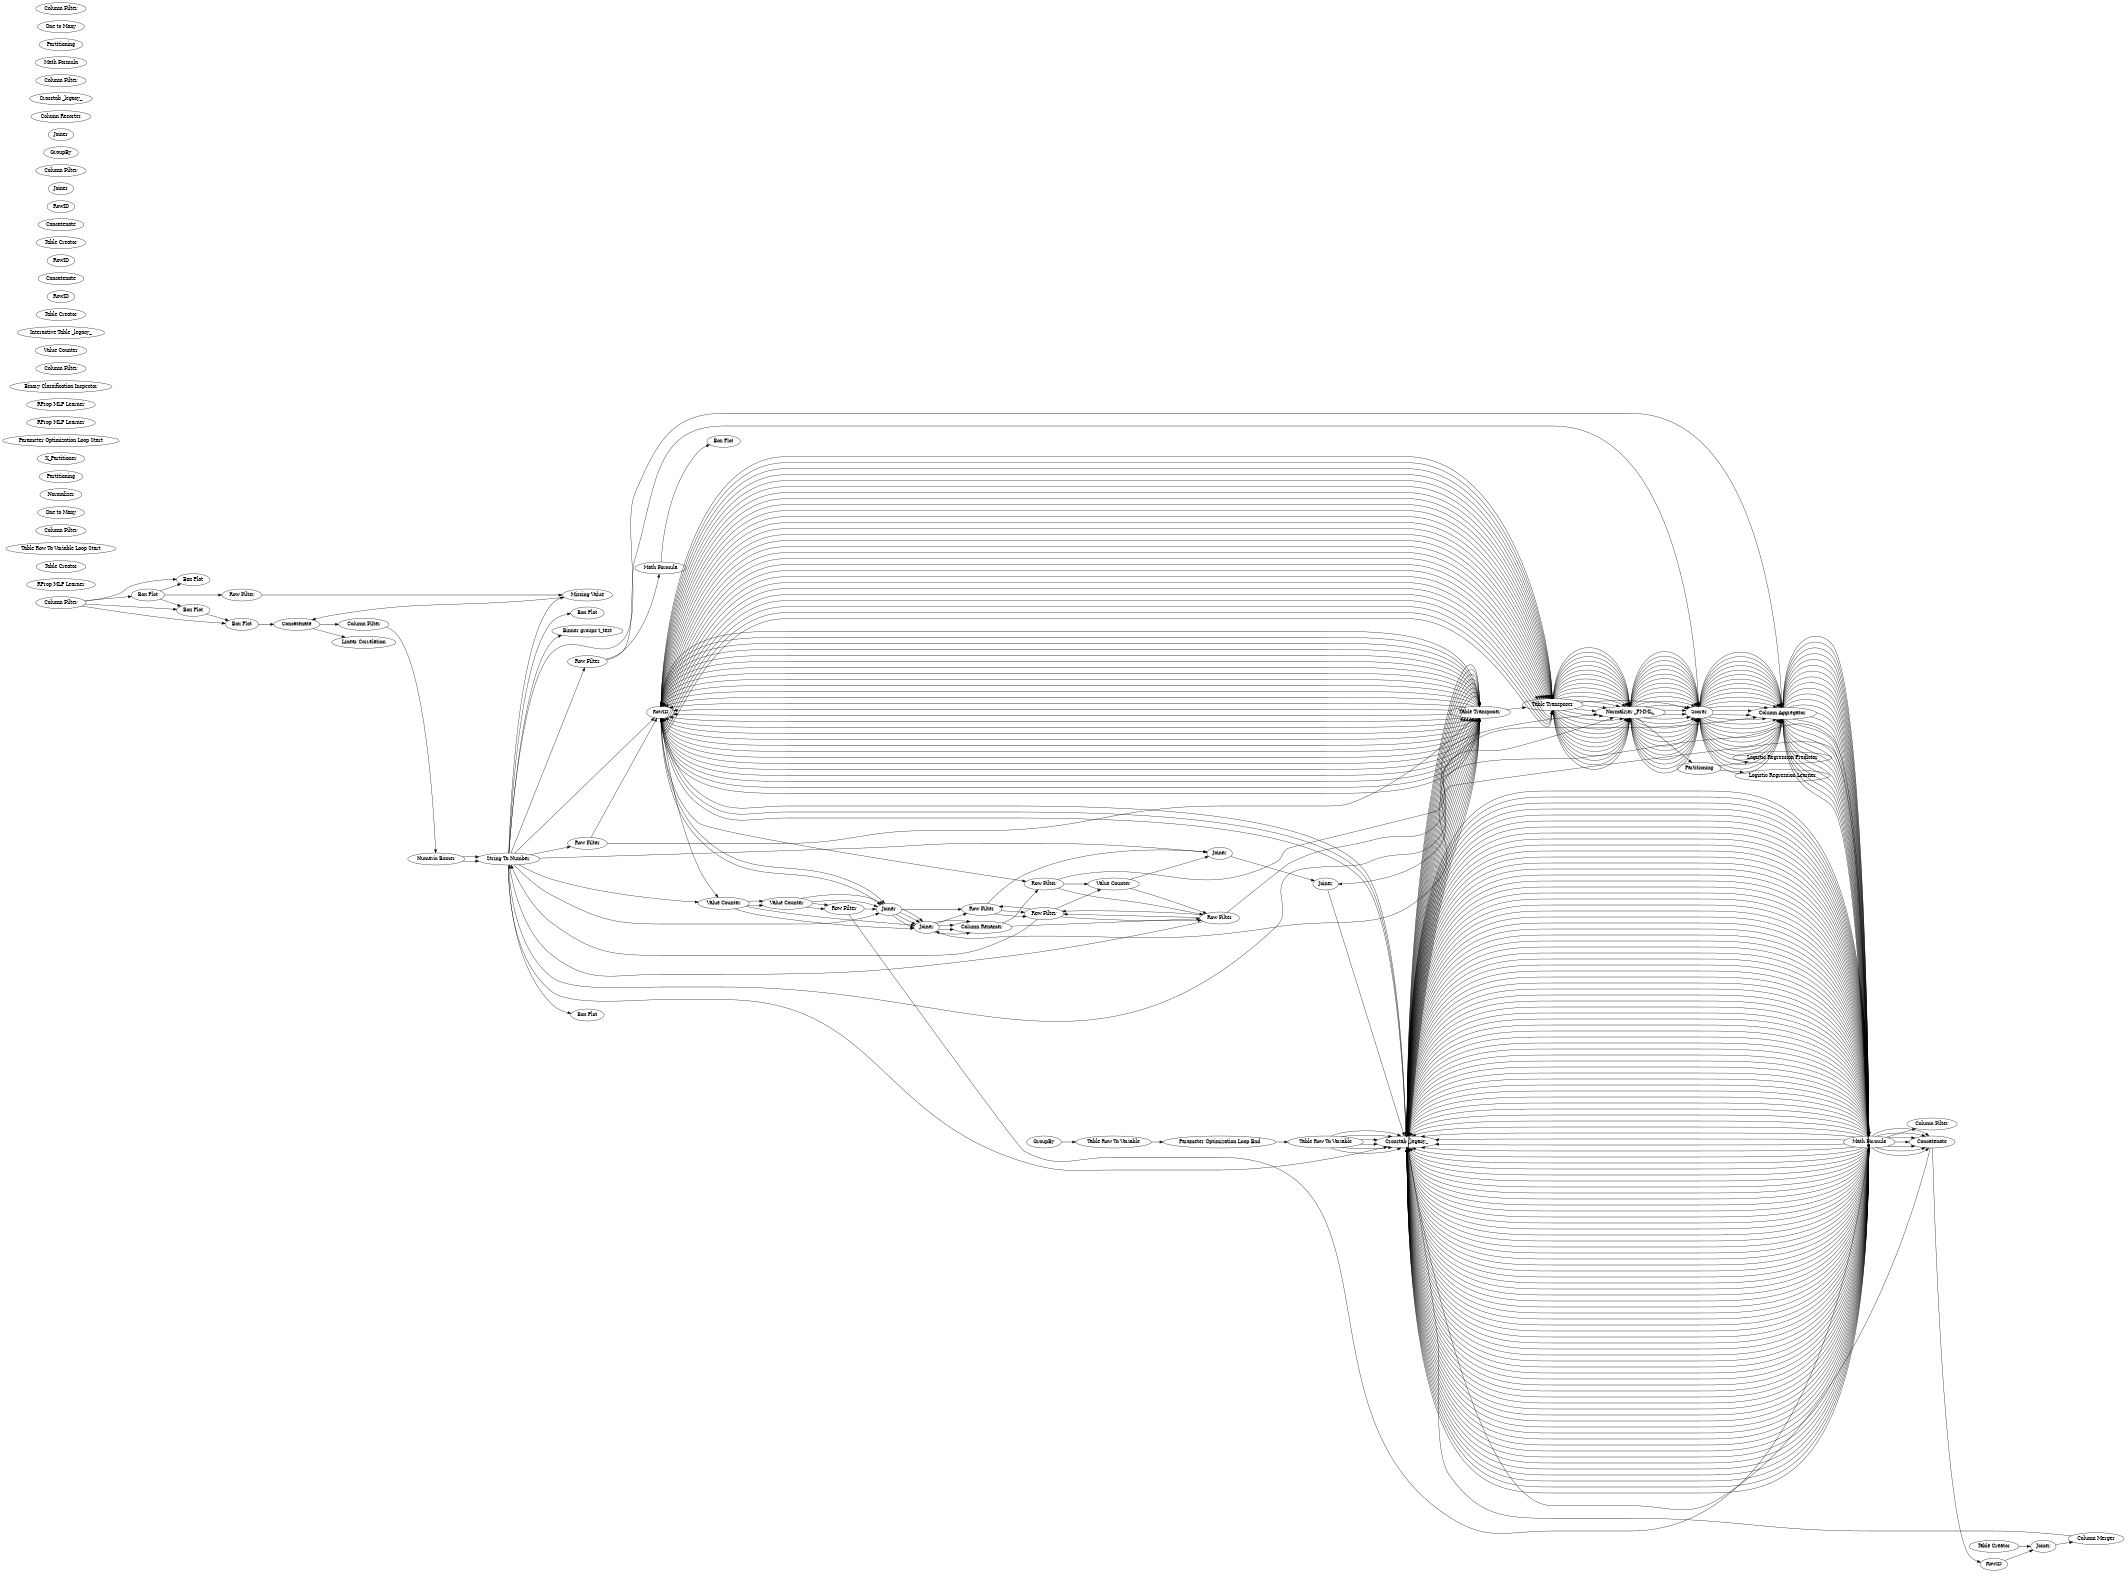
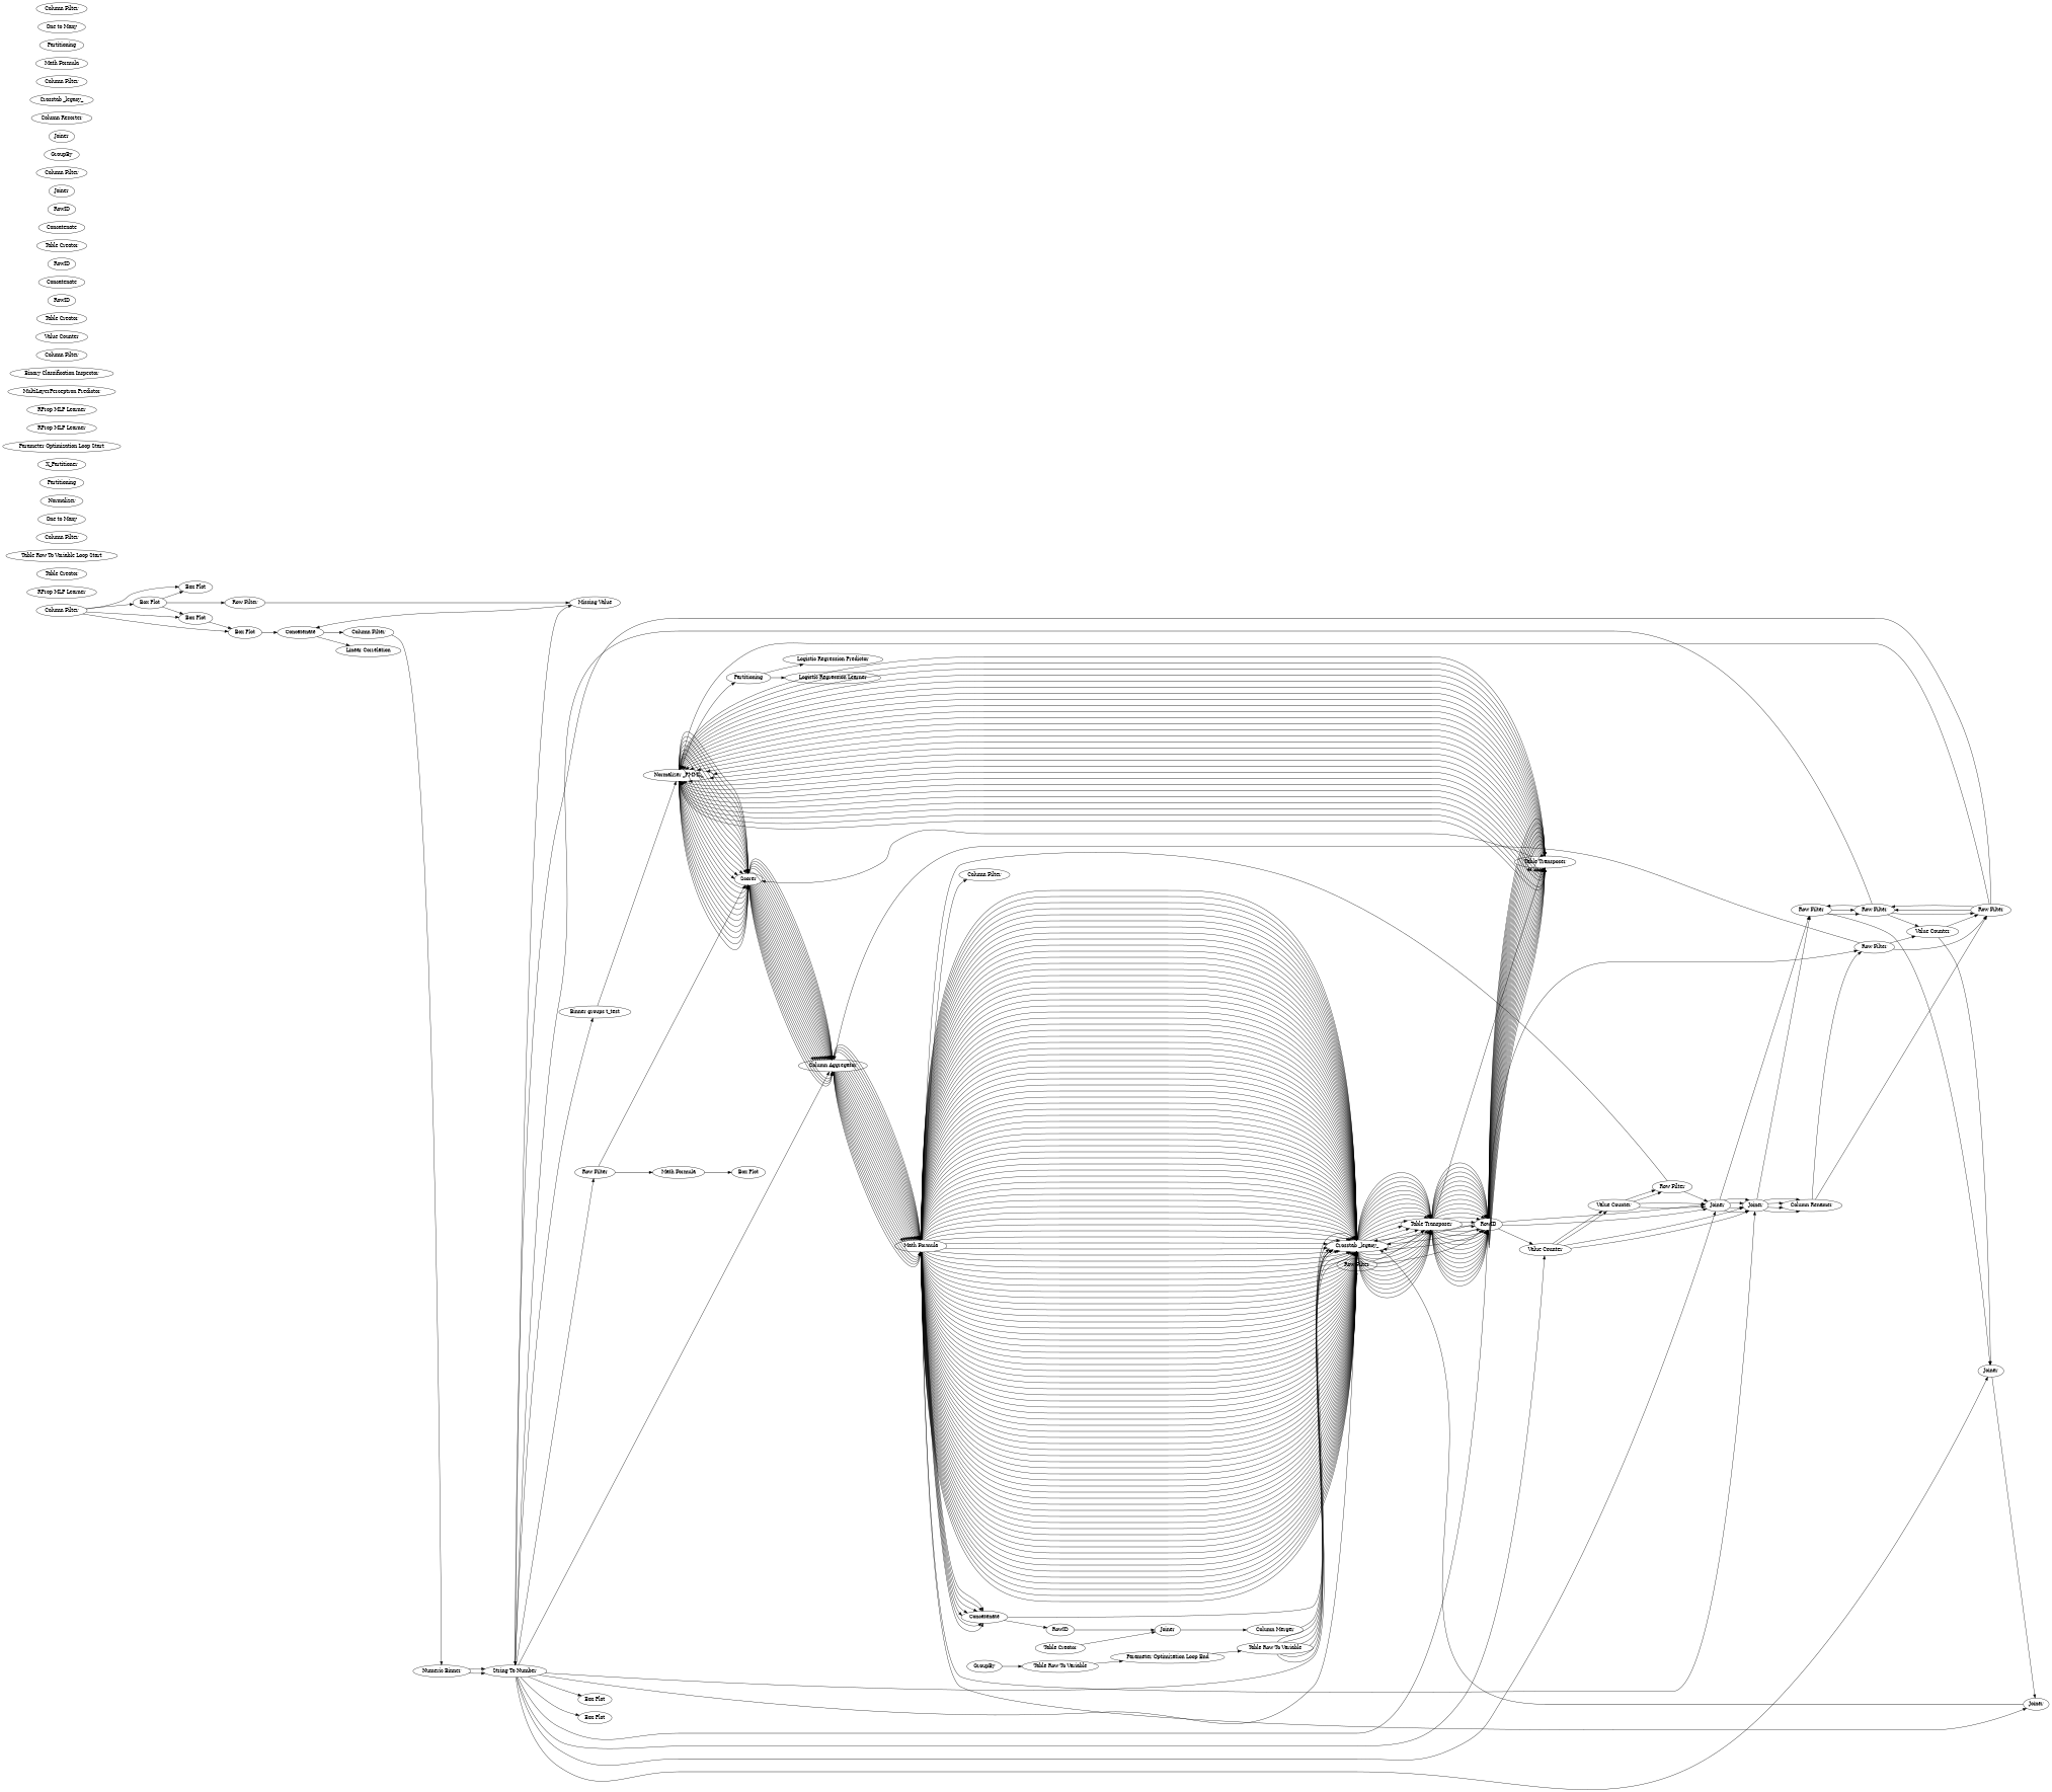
  digraph {
    rankdir=LR
    n1 [label="Box Plot"]
    n2 [label="Box Plot"]
    n3 [label="Box Plot"]
    n4 [label="Row Filter"]
    n5 [label="Box Plot"]
    n6 [label="Missing Value"]
    n7 [label=Concatenate]
    n8 [label="Linear Correlation"]
    n9 [label="Column Filter"]
    n10 [label="Numeric Binner"]
    n11 [label="String To Number"]
    n12 [label="Binner groups t_test"]
    n13 [label=RowID]
    n14 [label="Value Counter"]
    n15 [label=Joiner]
    n16 [label="Box Plot"]
    n17 [label="Box Plot"]
    n18 [label="Row Filter"]
    n19 [label="Normalizer _PMML_"]
    n20 [label="Column Aggregator"]
    n21 [label="Row Filter"]
    n22 [label=Joiner]
    n23 [label="Crosstab _legacy_"]
    n24 [label="Row Filter"]
    n25 [label="Table Transposer"]
    n26 [label="Value Counter"]
    n27 [label=Joiner]
    n28 [label="Row Filter"]
    n29 [label="Math Formula"]
    n30 [label=Scorer]
    n31 [label=Partitioning]
    n32 [label="Math Formula"]
    n33 [label="Table Transposer"]
    n34 [label=Joiner]
    n35 [label="Row Filter"]
    n36 [label="Value Counter"]
    n37 [label="Row Filter"]
    n38 [label="Column Renamer"]
    n39 [label=Concatenate]
    n40 [label="Column Filter"]
    n41 [label="Row Filter"]
    n42 [label="Box Plot"]
    n43 [label="Logistic Regression Learner"]
    n44 [label="Logistic Regression Predictor"]
    n45 [label=RowID]
    n46 [label="RProp MLP Learner"]
    n47 [label="Table Creator"]
    n48 [label="Table Row To Variable Loop Start"]
    n49 [label="Column Filter"]
    n50 [label="One to Many"]
    n51 [label=Normalizer]
    n52 [label=Partitioning]
    n53 [label=X_Partitioner]
    n54 [label="Parameter Optimization Loop Start"]
    n55 [label="RProp MLP Learner"]
    n56 [label="RProp MLP Learner"]
+   n57 [label="MultiLayerPerceptron Predictor"]
    n58 [label="Binary Classification Inspector"]
    n59 [label="Column Filter"]
    n60 [label="Value Counter"]
-   n61 [label="Interactive Table _legacy_"]
    n62 [label="Table Creator"]
    n63 [label=RowID]
    n64 [label=Concatenate]
    n65 [label=RowID]
    n66 [label="Table Creator"]
    n67 [label=Concatenate]
    n68 [label=RowID]
    n69 [label=Joiner]
    n70 [label="Column Filter"]
    n71 [label=GroupBy]
    n72 [label=Joiner]
    n73 [label=Joiner]
    n74 [label="Column Filter"]
    n75 [label="Column Resorter"]
    n76 [label="Column Merger"]
    n77 [label="Table Creator"]
    n78 [label="Crosstab _legacy_"]
    n79 [label="Column Filter"]
    n80 [label="Math Formula"]
    n81 [label=Partitioning]
    n82 [label="One to Many"]
    n83 [label="Column Filter"]
    n84 [label=GroupBy]
    n85 [label="Table Row To Variable"]
    n86 [label="Parameter Optimization Loop End"]
    n87 [label="Table Row To Variable"]
    n1 -> n2
    n1 -> n3
    n1 -> n4
    n3 -> n5
    n4 -> n6
    n5 -> n7
    n6 -> n7
    n7 -> n8
    n7 -> n9
    n9 -> n10
    n10 -> n11
    n10 -> n11
    n11 -> n6
    n11 -> n12
    n11 -> n13
    n11 -> n14
    n11 -> n15
    n11 -> n16
    n11 -> n17
    n11 -> n18
-   n11 -> n19
+   n12 -> n19
    n11 -> n20
    n11 -> n21
    n11 -> n22
    n11 -> n23
    n13 -> n14
    n13 -> n15
    n13 -> n15
    n13 -> n23
    n13 -> n23
    n13 -> n23
    n13 -> n24
    n13 -> n25
    n13 -> n25
    n13 -> n25
    n13 -> n25
    n13 -> n25
    n13 -> n25
    n13 -> n25
    n13 -> n25
    n13 -> n25
    n13 -> n25
    n13 -> n25
    n13 -> n25
    n13 -> n25
    n13 -> n25
    n13 -> n25
    n13 -> n25
    n13 -> n25
    n13 -> n25
    n13 -> n25
    n13 -> n25
    n13 -> n25
    n13 -> n25
    n13 -> n25
    n13 -> n25
    n13 -> n25
    n13 -> n25
    n13 -> n25
    n13 -> n25
    n14 -> n26
    n14 -> n26
    n14 -> n27
    n14 -> n27
    n15 -> n27
    n15 -> n27
    n15 -> n27
    n15 -> n27
    n15 -> n28
    n18 -> n29
    n18 -> n30
    n19 -> n30
    n19 -> n30
    n19 -> n30
    n19 -> n30
    n19 -> n30
    n19 -> n30
    n19 -> n30
    n19 -> n30
    n19 -> n30
    n19 -> n30
    n19 -> n30
    n19 -> n30
    n19 -> n30
    n19 -> n30
    n19 -> n30
    n19 -> n30
    n19 -> n30
    n19 -> n30
    n19 -> n30
    n19 -> n30
    n19 -> n30
    n19 -> n30
    n19 -> n30
    n19 -> n30
    n19 -> n30
    n19 -> n30
    n19 -> n30
    n19 -> n30
    n19 -> n31
    n20 -> n32
    n20 -> n32
    n20 -> n32
    n20 -> n32
    n20 -> n32
    n20 -> n32
    n20 -> n32
    n20 -> n32
    n20 -> n32
    n20 -> n32
    n20 -> n32
    n20 -> n32
    n20 -> n32
    n20 -> n32
    n20 -> n32
    n20 -> n32
    n20 -> n32
    n20 -> n32
    n20 -> n32
    n20 -> n32
    n20 -> n32
    n20 -> n32
    n20 -> n32
    n20 -> n32
    n20 -> n32
    n20 -> n32
    n20 -> n32
    n20 -> n32
    n21 -> n13
    n21 -> n33
    n22 -> n34
    n23 -> n33
    n23 -> n33
    n23 -> n33
    n23 -> n33
    n23 -> n33
    n23 -> n33
    n23 -> n33
    n23 -> n33
    n23 -> n33
    n23 -> n33
    n23 -> n33
    n23 -> n33
    n23 -> n33
    n23 -> n33
    n23 -> n33
    n23 -> n33
    n23 -> n33
    n23 -> n33
    n23 -> n33
    n23 -> n33
    n23 -> n33
    n23 -> n33
    n23 -> n33
    n23 -> n33
    n23 -> n33
    n23 -> n33
    n23 -> n33
    n23 -> n33
    n24 -> n20
    n24 -> n35
    n24 -> n36
    n25 -> n19
    n25 -> n19
    n25 -> n19
    n25 -> n19
    n25 -> n19
    n25 -> n19
    n25 -> n19
    n25 -> n19
    n25 -> n19
    n25 -> n19
    n25 -> n19
    n25 -> n19
    n25 -> n19
    n25 -> n19
    n25 -> n19
    n25 -> n19
    n25 -> n19
    n25 -> n19
    n25 -> n19
    n25 -> n19
    n25 -> n19
    n25 -> n19
    n25 -> n19
    n25 -> n19
    n25 -> n19
    n25 -> n19
    n25 -> n19
    n25 -> n19
    n25 -> n30
    n26 -> n15
    n26 -> n15
    n26 -> n37
    n26 -> n37
    n27 -> n28
    n27 -> n38
    n27 -> n38
    n27 -> n38
    n27 -> n38
    n28 -> n22
    n28 -> n41
    n28 -> n41
    n29 -> n42
    n30 -> n20
    n30 -> n20
    n30 -> n20
    n30 -> n20
    n30 -> n20
    n30 -> n20
    n30 -> n20
    n30 -> n20
    n30 -> n20
    n30 -> n20
    n30 -> n20
    n30 -> n20
    n30 -> n20
    n30 -> n20
    n30 -> n20
    n30 -> n20
    n30 -> n20
    n30 -> n20
    n30 -> n20
    n30 -> n20
    n30 -> n20
    n30 -> n20
    n30 -> n20
    n30 -> n20
    n30 -> n20
    n30 -> n20
    n30 -> n20
    n30 -> n20
    n31 -> n43
    n31 -> n44
    n32 -> n23
    n32 -> n23
    n32 -> n23
    n32 -> n23
    n32 -> n23
    n32 -> n23
    n32 -> n23
    n32 -> n23
    n32 -> n23
    n32 -> n23
    n32 -> n23
    n32 -> n23
    n32 -> n23
    n32 -> n23
    n32 -> n23
    n32 -> n23
    n32 -> n23
    n32 -> n23
    n32 -> n23
    n32 -> n23
    n32 -> n23
    n32 -> n23
    n32 -> n23
    n32 -> n23
    n32 -> n23
    n32 -> n23
    n32 -> n23
    n32 -> n23
    n32 -> n23
    n32 -> n23
    n32 -> n23
    n32 -> n23
    n32 -> n23
    n32 -> n23
    n32 -> n23
    n32 -> n23
    n32 -> n23
    n32 -> n23
    n32 -> n23
    n32 -> n23
    n32 -> n23
    n32 -> n23
    n32 -> n23
    n32 -> n23
    n32 -> n23
    n32 -> n23
    n32 -> n23
    n32 -> n23
    n32 -> n23
    n32 -> n23
    n32 -> n23
    n32 -> n23
    n32 -> n23
    n32 -> n23
    n32 -> n23
    n32 -> n23
    n32 -> n23
    n32 -> n23
    n32 -> n23
    n32 -> n23
    n32 -> n23
    n32 -> n23
    n32 -> n23
    n32 -> n23
    n32 -> n23
    n32 -> n23
    n32 -> n23
    n32 -> n23
    n32 -> n23
    n32 -> n23
    n32 -> n23
    n32 -> n23
    n32 -> n23
    n32 -> n23
    n32 -> n23
    n32 -> n23
    n32 -> n23
    n32 -> n23
    n32 -> n23
    n32 -> n23
    n32 -> n23
    n32 -> n23
    n32 -> n23
    n32 -> n23
    n32 -> n23
    n32 -> n23
    n32 -> n23
    n32 -> n23
    n32 -> n23
    n32 -> n23
    n32 -> n23
    n32 -> n23
    n32 -> n23
    n32 -> n23
    n32 -> n23
    n32 -> n23
    n32 -> n23
    n32 -> n23
    n32 -> n23
    n32 -> n23
    n32 -> n23
    n32 -> n23
    n32 -> n23
    n32 -> n23
    n32 -> n23
    n32 -> n23
    n32 -> n23
    n32 -> n23
    n32 -> n23
    n32 -> n23
    n32 -> n23
    n32 -> n23
    n32 -> n23
    n32 -> n23
    n32 -> n23
    n32 -> n23
    n32 -> n23
    n32 -> n23
    n32 -> n27
    n32 -> n34
    n32 -> n39
    n32 -> n39
    n32 -> n39
    n32 -> n39
    n32 -> n39
    n32 -> n39
    n32 -> n39
    n32 -> n40
    n33 -> n13
    n33 -> n13
    n33 -> n13
    n33 -> n13
    n33 -> n13
    n33 -> n13
    n33 -> n13
    n33 -> n13
    n33 -> n13
    n33 -> n13
    n33 -> n13
    n33 -> n13
    n33 -> n13
    n33 -> n13
    n33 -> n13
    n33 -> n13
    n33 -> n13
    n33 -> n13
    n33 -> n13
    n33 -> n13
    n33 -> n13
    n33 -> n13
    n33 -> n13
    n33 -> n13
    n33 -> n13
    n33 -> n13
    n33 -> n13
    n33 -> n13
    n33 -> n25
    n34 -> n23
    n35 -> n11
    n35 -> n19
    n35 -> n41
    n35 -> n41
    n36 -> n22
    n36 -> n35
    n37 -> n15
    n37 -> n32
    n38 -> n24
    n38 -> n35
    n39 -> n23
    n39 -> n45
    n41 -> n11
    n41 -> n28
    n41 -> n35
    n41 -> n36
    n45 -> n72
    n72 -> n76
    n74 -> n1
    n74 -> n2
    n74 -> n3
    n74 -> n5
    n76 -> n23
    n77 -> n72
    n84 -> n85
    n85 -> n86
    n86 -> n87
    n87 -> n23
    n87 -> n23
    n87 -> n23
    n87 -> n23
    n87 -> n23
    n87 -> n23
  }
